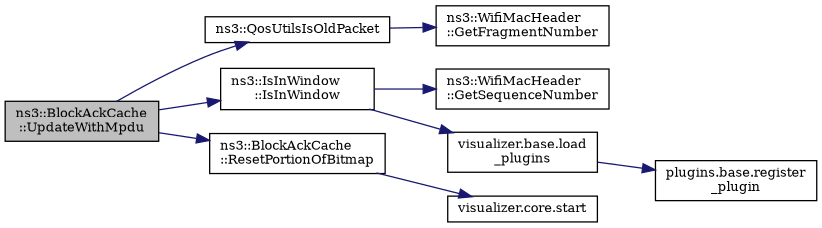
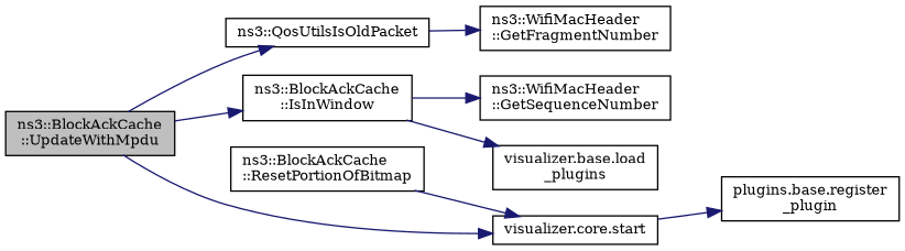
  digraph {
    fontname="DejaVu Serif"
    rankdir=LR
    node [color=black fillcolor=white fontname="DejaVu Serif" fontsize=10 shape=record style=filled]
    edge [color=midnightblue fontname="DejaVu Serif" fontsize=10 labelfontname=Helvetica labelfontsize=10 style=solid]
    n1 [fillcolor=grey75 fontcolor=black height=0.2 label="ns3::BlockAckCache\l::UpdateWithMpdu" width=0.4]
    n2 [height=0.2 label="ns3::QosUtilsIsOldPacket" width=0.4]
-   n3 [height=0.2 label="ns3::IsInWindow\l::IsInWindow" width=0.4]
+   n3 [height=0.2 label="ns3::BlockAckCache\l::IsInWindow" width=0.4]
    n4 [height=0.2 label="ns3::BlockAckCache\l::ResetPortionOfBitmap" width=0.4]
    n5 [height=0.2 label="ns3::WifiMacHeader\l::GetSequenceNumber" width=0.4]
    n6 [height=0.2 label="ns3::WifiMacHeader\l::GetFragmentNumber" width=0.4]
    n7 [height=0.2 label="visualizer.base.load\l_plugins" width=0.4]
    n8 [height=0.2 label="visualizer.core.start" width=0.4]
    n9 [height=0.2 label="plugins.base.register\l_plugin" width=0.4]
    n1 -> n2
    n1 -> n3
-   n1 -> n4
+   n1 -> n8
    n2 -> n6
    n3 -> n5
    n3 -> n7
    n4 -> n8
-   n7 -> n9
+   n8 -> n9
  }
